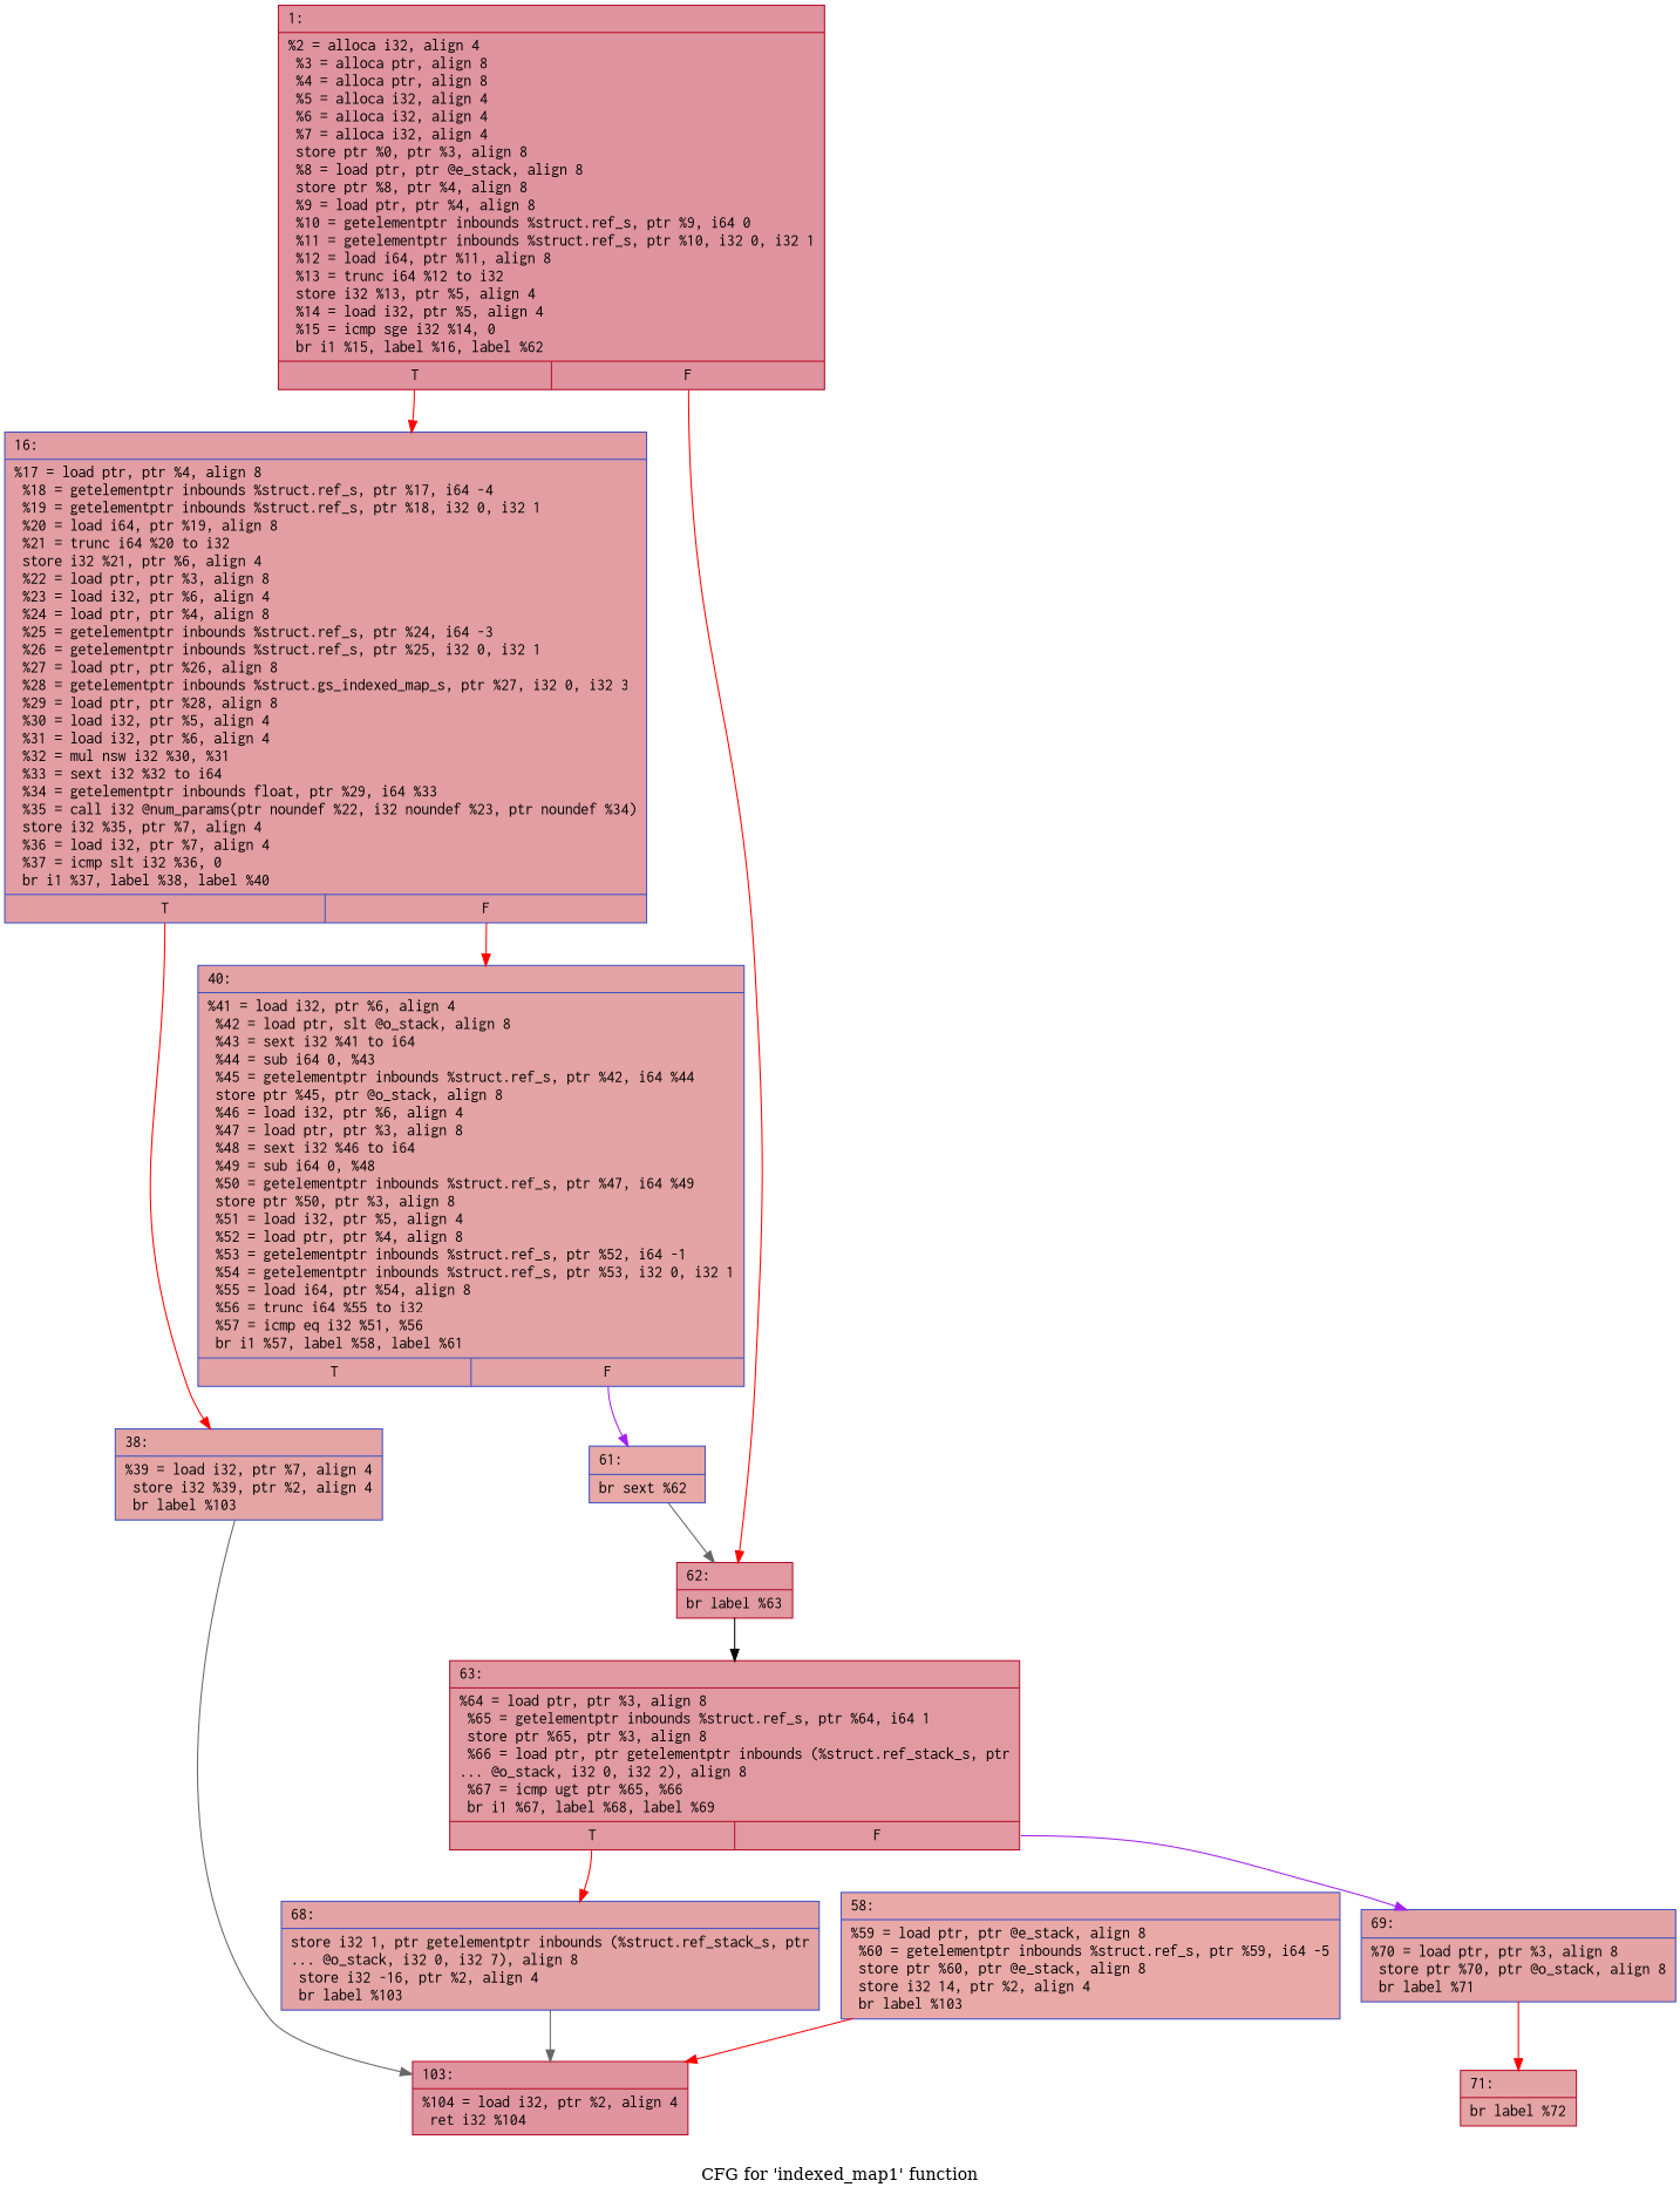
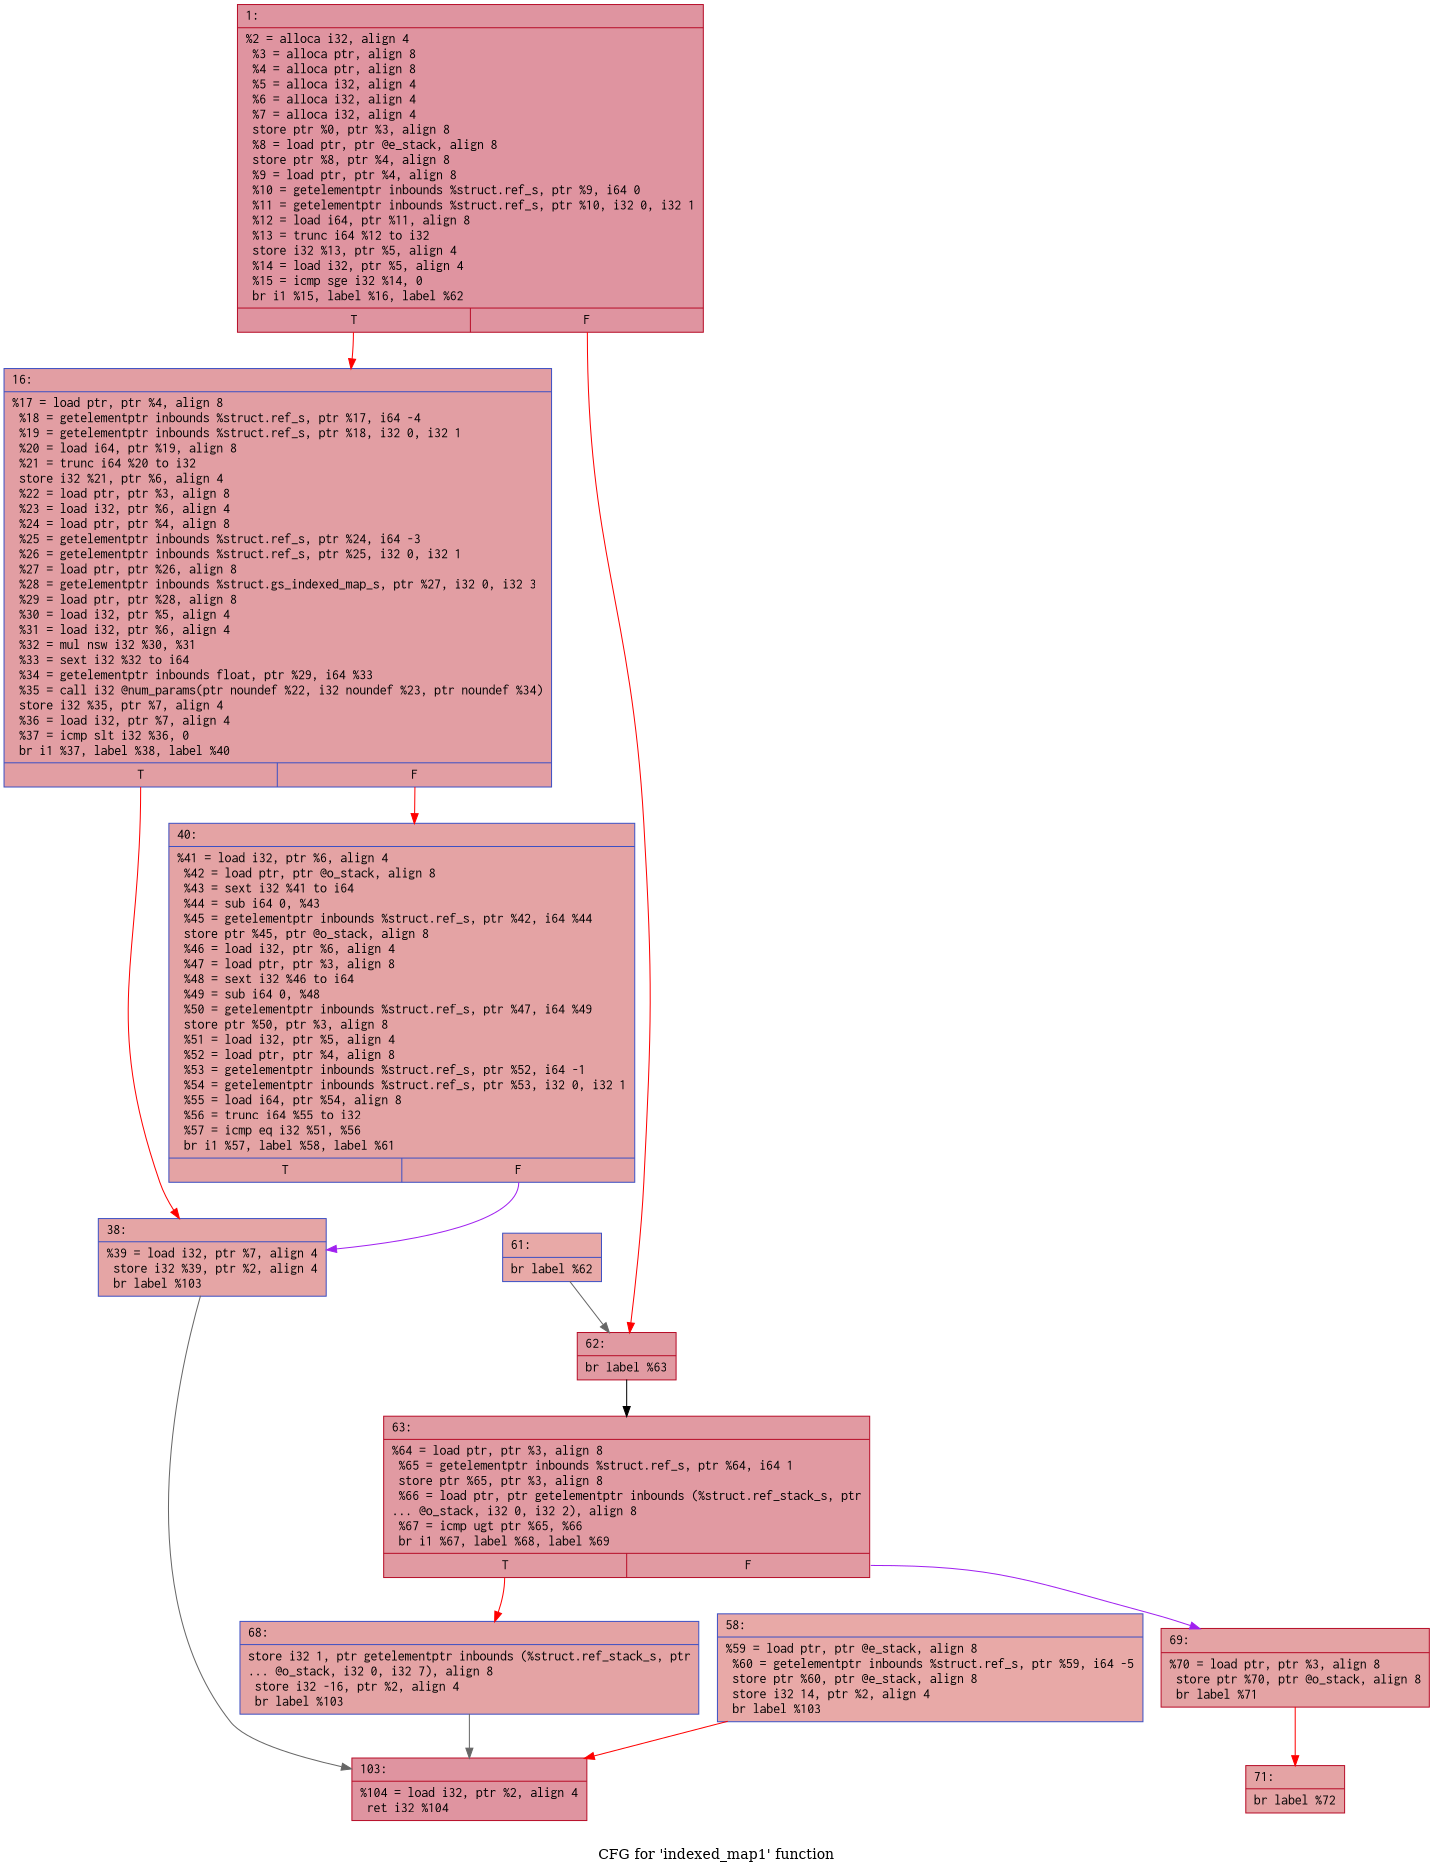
  digraph {
    label="CFG for 'indexed_map1' function"
    node [color="#3d50c3ff" fillcolor="#c32e3170" fontname=Courier shape=record style=filled]
    edge [color=red]
    n1 [color="#b70d28ff" fillcolor="#b70d2870" label="{1:\l|  %2 = alloca i32, align 4\l  %3 = alloca ptr, align 8\l  %4 = alloca ptr, align 8\l  %5 = alloca i32, align 4\l  %6 = alloca i32, align 4\l  %7 = alloca i32, align 4\l  store ptr %0, ptr %3, align 8\l  %8 = load ptr, ptr @e_stack, align 8\l  store ptr %8, ptr %4, align 8\l  %9 = load ptr, ptr %4, align 8\l  %10 = getelementptr inbounds %struct.ref_s, ptr %9, i64 0\l  %11 = getelementptr inbounds %struct.ref_s, ptr %10, i32 0, i32 1\l  %12 = load i64, ptr %11, align 8\l  %13 = trunc i64 %12 to i32\l  store i32 %13, ptr %5, align 4\l  %14 = load i32, ptr %5, align 4\l  %15 = icmp sge i32 %14, 0\l  br i1 %15, label %16, label %62\l|{<s0>T|<s1>F}}"]
    n2 [fillcolor="#be242e70" label="{16:\l|  %17 = load ptr, ptr %4, align 8\l  %18 = getelementptr inbounds %struct.ref_s, ptr %17, i64 -4\l  %19 = getelementptr inbounds %struct.ref_s, ptr %18, i32 0, i32 1\l  %20 = load i64, ptr %19, align 8\l  %21 = trunc i64 %20 to i32\l  store i32 %21, ptr %6, align 4\l  %22 = load ptr, ptr %3, align 8\l  %23 = load i32, ptr %6, align 4\l  %24 = load ptr, ptr %4, align 8\l  %25 = getelementptr inbounds %struct.ref_s, ptr %24, i64 -3\l  %26 = getelementptr inbounds %struct.ref_s, ptr %25, i32 0, i32 1\l  %27 = load ptr, ptr %26, align 8\l  %28 = getelementptr inbounds %struct.gs_indexed_map_s, ptr %27, i32 0, i32 3\l  %29 = load ptr, ptr %28, align 8\l  %30 = load i32, ptr %5, align 4\l  %31 = load i32, ptr %6, align 4\l  %32 = mul nsw i32 %30, %31\l  %33 = sext i32 %32 to i64\l  %34 = getelementptr inbounds float, ptr %29, i64 %33\l  %35 = call i32 @num_params(ptr noundef %22, i32 noundef %23, ptr noundef %34)\l  store i32 %35, ptr %7, align 4\l  %36 = load i32, ptr %7, align 4\l  %37 = icmp slt i32 %36, 0\l  br i1 %37, label %38, label %40\l|{<s0>T|<s1>F}}"]
    n3 [color="#b70d28ff" fillcolor="#bb1b2c70" label="{62:\l|  br label %63\l}"]
    n4 [fillcolor="#c5333470" label="{38:\l|  %39 = load i32, ptr %7, align 4\l  store i32 %39, ptr %2, align 4\l  br label %103\l}"]
-   n5 [label="{40:\l|  %41 = load i32, ptr %6, align 4\l  %42 = load ptr, slt @o_stack, align 8\l  %43 = sext i32 %41 to i64\l  %44 = sub i64 0, %43\l  %45 = getelementptr inbounds %struct.ref_s, ptr %42, i64 %44\l  store ptr %45, ptr @o_stack, align 8\l  %46 = load i32, ptr %6, align 4\l  %47 = load ptr, ptr %3, align 8\l  %48 = sext i32 %46 to i64\l  %49 = sub i64 0, %48\l  %50 = getelementptr inbounds %struct.ref_s, ptr %47, i64 %49\l  store ptr %50, ptr %3, align 8\l  %51 = load i32, ptr %5, align 4\l  %52 = load ptr, ptr %4, align 8\l  %53 = getelementptr inbounds %struct.ref_s, ptr %52, i64 -1\l  %54 = getelementptr inbounds %struct.ref_s, ptr %53, i32 0, i32 1\l  %55 = load i64, ptr %54, align 8\l  %56 = trunc i64 %55 to i32\l  %57 = icmp eq i32 %51, %56\l  br i1 %57, label %58, label %61\l|{<s0>T|<s1>F}}"]
+   n5 [label="{40:\l|  %41 = load i32, ptr %6, align 4\l  %42 = load ptr, ptr @o_stack, align 8\l  %43 = sext i32 %41 to i64\l  %44 = sub i64 0, %43\l  %45 = getelementptr inbounds %struct.ref_s, ptr %42, i64 %44\l  store ptr %45, ptr @o_stack, align 8\l  %46 = load i32, ptr %6, align 4\l  %47 = load ptr, ptr %3, align 8\l  %48 = sext i32 %46 to i64\l  %49 = sub i64 0, %48\l  %50 = getelementptr inbounds %struct.ref_s, ptr %47, i64 %49\l  store ptr %50, ptr %3, align 8\l  %51 = load i32, ptr %5, align 4\l  %52 = load ptr, ptr %4, align 8\l  %53 = getelementptr inbounds %struct.ref_s, ptr %52, i64 -1\l  %54 = getelementptr inbounds %struct.ref_s, ptr %53, i32 0, i32 1\l  %55 = load i64, ptr %54, align 8\l  %56 = trunc i64 %55 to i32\l  %57 = icmp eq i32 %51, %56\l  br i1 %57, label %58, label %61\l|{<s0>T|<s1>F}}"]
    n6 [color="#b70d28ff" fillcolor="#bb1b2c70" label="{63:\l|  %64 = load ptr, ptr %3, align 8\l  %65 = getelementptr inbounds %struct.ref_s, ptr %64, i64 1\l  store ptr %65, ptr %3, align 8\l  %66 = load ptr, ptr getelementptr inbounds (%struct.ref_stack_s, ptr\l... @o_stack, i32 0, i32 2), align 8\l  %67 = icmp ugt ptr %65, %66\l  br i1 %67, label %68, label %69\l|{<s0>T|<s1>F}}"]
    n7 [color="#b70d28ff" fillcolor="#b70d2870" label="{103:\l|  %104 = load i32, ptr %2, align 4\l  ret i32 %104\l}"]
-   n8 [fillcolor="#ca3b3770" label="{61:\l|  br sext %62\l}"]
+   n8 [fillcolor="#ca3b3770" label="{61:\l|  br label %62\l}"]
    n9 [label="{68:\l|  store i32 1, ptr getelementptr inbounds (%struct.ref_stack_s, ptr\l... @o_stack, i32 0, i32 7), align 8\l  store i32 -16, ptr %2, align 4\l  br label %103\l}"]
-   n10 [label="{69:\l|  %70 = load ptr, ptr %3, align 8\l  store ptr %70, ptr @o_stack, align 8\l  br label %71\l}"]
+   n10 [color="#b70d28ff" label="{69:\l|  %70 = load ptr, ptr %3, align 8\l  store ptr %70, ptr @o_stack, align 8\l  br label %71\l}"]
    n11 [fillcolor="#ca3b3770" label="{58:\l|  %59 = load ptr, ptr @e_stack, align 8\l  %60 = getelementptr inbounds %struct.ref_s, ptr %59, i64 -5\l  store ptr %60, ptr @e_stack, align 8\l  store i32 14, ptr %2, align 4\l  br label %103\l}"]
    n12 [color="#b70d28ff" label="{71:\l|  br label %72\l}"]
    n1 -> n2 [tailport=s0]
    n1 -> n3 [tailport=s1]
    n2 -> n4 [tailport=s0]
    n2 -> n5 [tailport=s1]
    n3 -> n6 [color=black]
    n4 -> n7 [color=gray40]
-   n5 -> n8 [color=purple tailport=s1]
+   n5 -> n4 [color=purple tailport=s1]
    n6 -> n9 [tailport=s0]
    n6 -> n10 [color=purple tailport=s1]
    n8 -> n3 [color=gray40]
    n9 -> n7 [color=gray40]
    n10 -> n12
    n11 -> n7
  }
